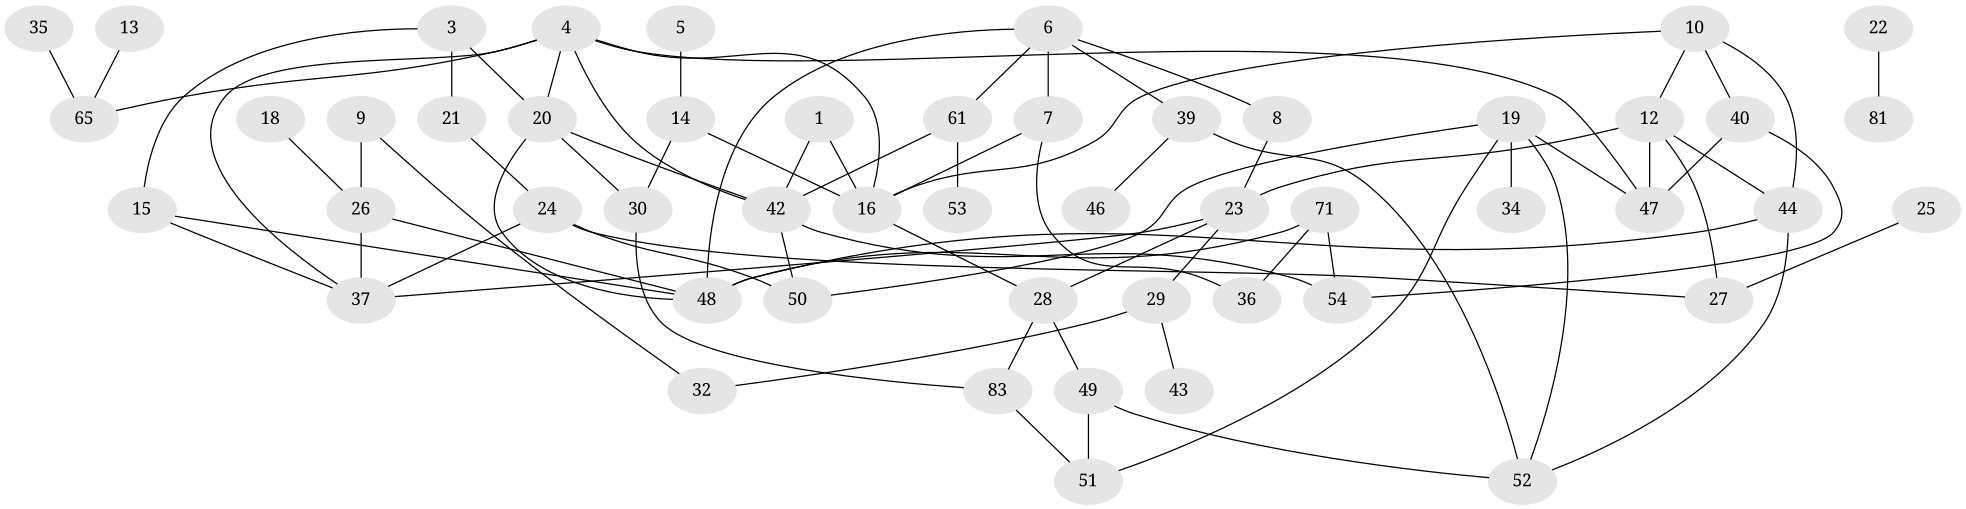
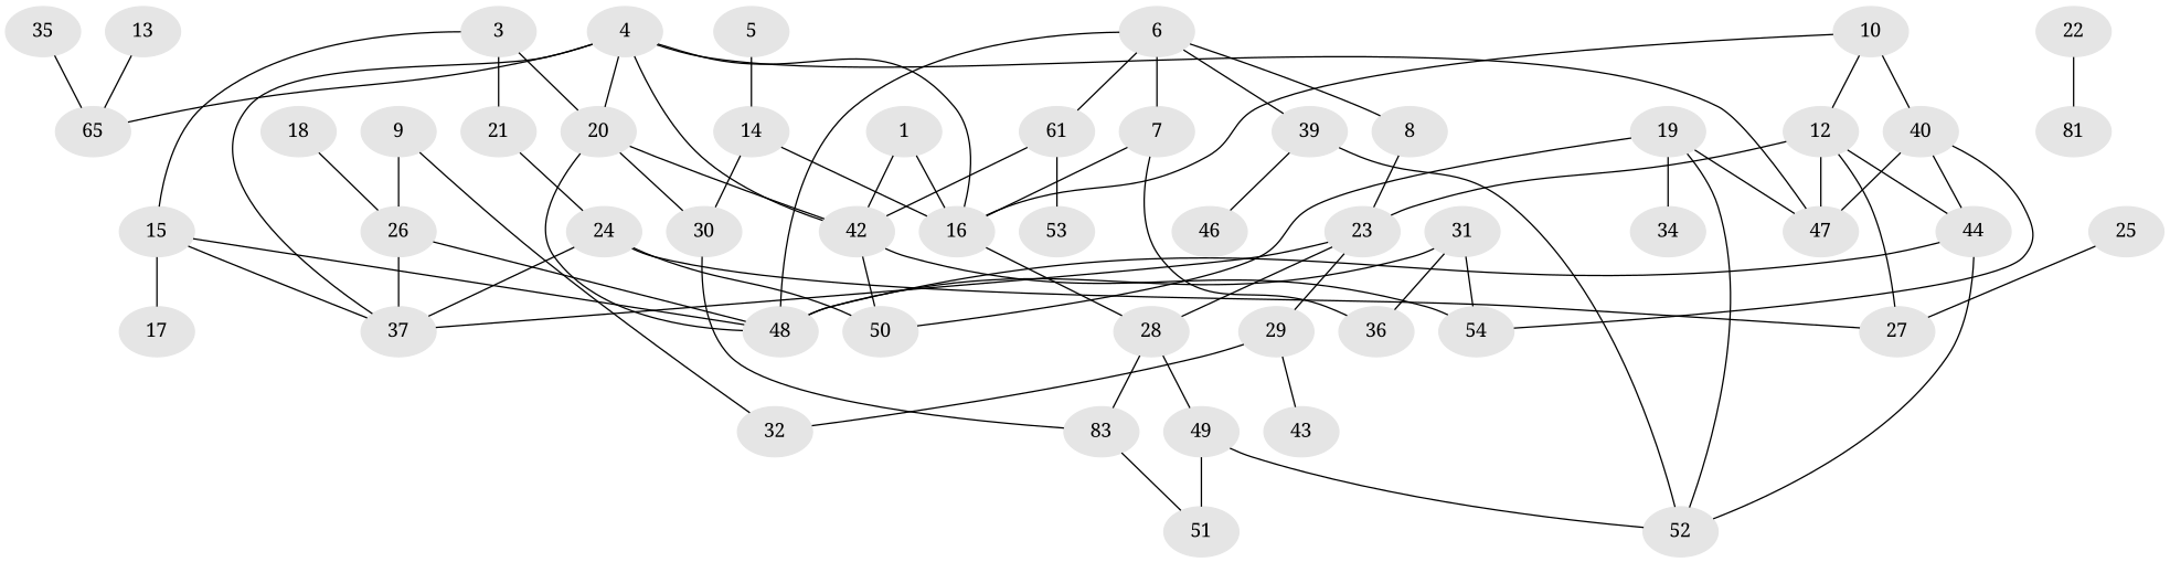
  graph {
    fontname="Noto Serif"
    node [color=gray90 fontname="Noto Serif" style=filled]
    edge [fontname="Noto Serif"]
    1
    16
    42
    28
    50
    54
    5
    14
    20
    48
    30
    44
    52
    3
    15
    21
    37
+   17
    24
    4
    n21 [label=65]
    47
    6
    7
    8
    n26 [label=61]
    39
    36
    23
    53
    46
    29
    9
    26
    32
    10
    12
    40
    27
    n40 [label=83]
    49
    13
    18
    19
    34
    51
    n47 [label=81]
    22
    43
    25
-   31 [label=71]
+   31
    35
    1 -- 16
    1 -- 42
    16 -- 28
    42 -- 50
    42 -- 54
    28 -- n40
    28 -- 49
    5 -- 14
    14 -- 16
    14 -- 30
    20 -- 42
    20 -- 48
    20 -- 30
    30 -- n40
    44 -- 48
    44 -- 52
    3 -- 20
    3 -- 15
    3 -- 21
    15 -- 48
    15 -- 37
+   15 -- 17
    21 -- 24
    24 -- 50
    24 -- 37
    24 -- 27
    4 -- 16
    4 -- 42
    4 -- 20
    4 -- 37
    4 -- n21
    4 -- 47
    6 -- 48
    6 -- 7
    6 -- 8
    6 -- n26
    6 -- 39
    7 -- 16
    7 -- 36
    8 -- 23
    n26 -- 42
    n26 -- 53
    39 -- 52
    39 -- 46
    23 -- 28
    23 -- 37
    23 -- 29
    29 -- 32
    29 -- 43
    9 -- 26
    9 -- 32
    26 -- 48
    26 -- 37
    10 -- 16
-   10 -- 44
+   40 -- 44
    10 -- 12
    10 -- 40
    12 -- 44
    12 -- 47
    12 -- 23
    12 -- 27
    40 -- 54
    40 -- 47
    n40 -- 51
    49 -- 52
    49 -- 51
    13 -- n21
    18 -- 26
    19 -- 50
    19 -- 52
    19 -- 47
    19 -- 34
-   19 -- 51
    22 -- n47
    25 -- 27
    31 -- 54
    31 -- 48
    31 -- 36
    35 -- n21
  }
